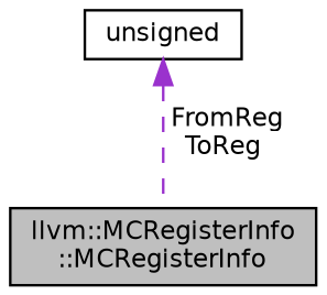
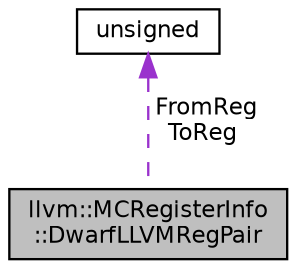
  digraph {
    node [color=black fontname=Helvetica fontsize=10 shape=box]
-   n1 [fillcolor=grey75 fontcolor=black height=0.2 label="llvm::MCRegisterInfo\l::MCRegisterInfo" style=filled width=0.4]
+   n1 [fillcolor=grey75 fontcolor=black height=0.2 label="llvm::MCRegisterInfo\l::DwarfLLVMRegPair" style=filled width=0.4]
    n2 [height=0.2 label=unsigned width=0.4]
    n2 -> n1 [color=darkorchid3 dir=back fontname=Helvetica fontsize=10 label=" FromReg\nToReg" labelfontname=Helvetica labelfontsize=10 style=dashed]
  }
